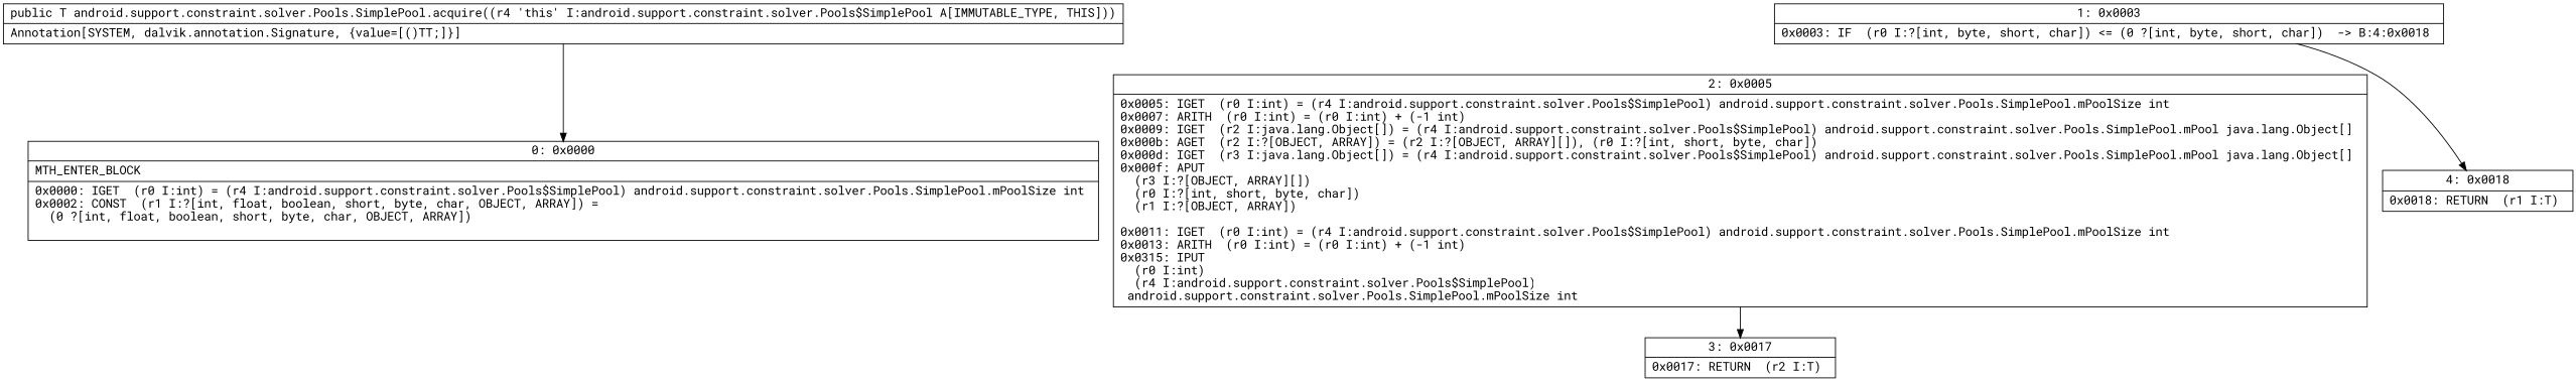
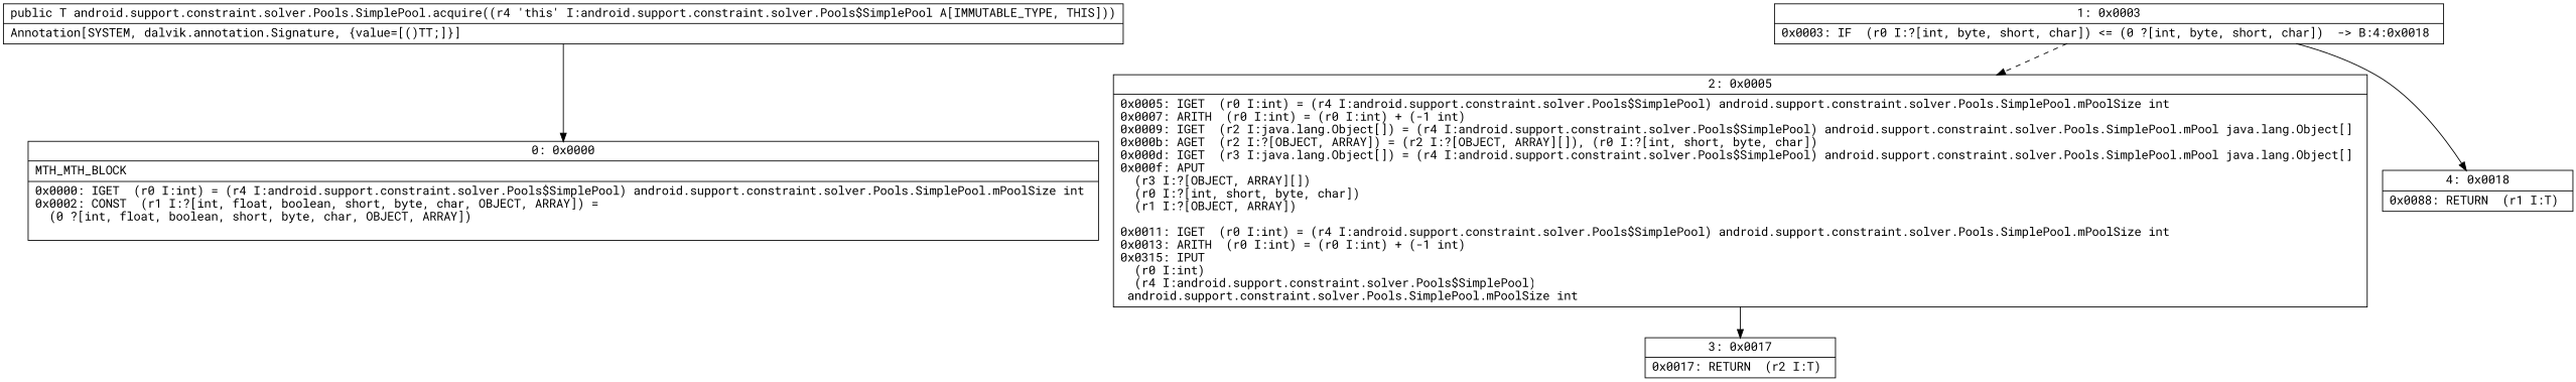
  digraph {
    fontname="Roboto Mono"
    node [fontname="Roboto Mono" shape=record]
    edge [fontname="Roboto Mono"]
-   n1 [label="{0\:\ 0x0000|MTH_ENTER_BLOCK\l|0x0000: IGET  (r0 I:int) = (r4 I:android.support.constraint.solver.Pools$SimplePool) android.support.constraint.solver.Pools.SimplePool.mPoolSize int \l0x0002: CONST  (r1 I:?[int, float, boolean, short, byte, char, OBJECT, ARRAY]) = \l  (0 ?[int, float, boolean, short, byte, char, OBJECT, ARRAY])\l \l}"]
+   n1 [label="{0\:\ 0x0000|MTH_MTH_BLOCK\l|0x0000: IGET  (r0 I:int) = (r4 I:android.support.constraint.solver.Pools$SimplePool) android.support.constraint.solver.Pools.SimplePool.mPoolSize int \l0x0002: CONST  (r1 I:?[int, float, boolean, short, byte, char, OBJECT, ARRAY]) = \l  (0 ?[int, float, boolean, short, byte, char, OBJECT, ARRAY])\l \l}"]
    n2 [label="{1\:\ 0x0003|0x0003: IF  (r0 I:?[int, byte, short, char]) \<= (0 ?[int, byte, short, char])  \-\> B:4:0x0018 \l}"]
    n3 [label="{2\:\ 0x0005|0x0005: IGET  (r0 I:int) = (r4 I:android.support.constraint.solver.Pools$SimplePool) android.support.constraint.solver.Pools.SimplePool.mPoolSize int \l0x0007: ARITH  (r0 I:int) = (r0 I:int) + (\-1 int) \l0x0009: IGET  (r2 I:java.lang.Object[]) = (r4 I:android.support.constraint.solver.Pools$SimplePool) android.support.constraint.solver.Pools.SimplePool.mPool java.lang.Object[] \l0x000b: AGET  (r2 I:?[OBJECT, ARRAY]) = (r2 I:?[OBJECT, ARRAY][]), (r0 I:?[int, short, byte, char]) \l0x000d: IGET  (r3 I:java.lang.Object[]) = (r4 I:android.support.constraint.solver.Pools$SimplePool) android.support.constraint.solver.Pools.SimplePool.mPool java.lang.Object[] \l0x000f: APUT  \l  (r3 I:?[OBJECT, ARRAY][])\l  (r0 I:?[int, short, byte, char])\l  (r1 I:?[OBJECT, ARRAY])\l \l0x0011: IGET  (r0 I:int) = (r4 I:android.support.constraint.solver.Pools$SimplePool) android.support.constraint.solver.Pools.SimplePool.mPoolSize int \l0x0013: ARITH  (r0 I:int) = (r0 I:int) + (\-1 int) \l0x0315: IPUT  \l  (r0 I:int)\l  (r4 I:android.support.constraint.solver.Pools$SimplePool)\l android.support.constraint.solver.Pools.SimplePool.mPoolSize int \l}"]
-   n4 [label="{4\:\ 0x0018|0x0018: RETURN  (r1 I:T) \l}"]
+   n4 [label="{4\:\ 0x0018|0x0088: RETURN  (r1 I:T) \l}"]
    n5 [label="{3\:\ 0x0017|0x0017: RETURN  (r2 I:T) \l}"]
    n6 [label="{public T android.support.constraint.solver.Pools.SimplePool.acquire((r4 'this' I:android.support.constraint.solver.Pools$SimplePool A[IMMUTABLE_TYPE, THIS]))  | Annotation[SYSTEM, dalvik.annotation.Signature, \{value=[()TT;]\}]\l}"]
+   n2 -> n3 [style=dashed]
    n2 -> n4
    n3 -> n5
    n6 -> n1
  }
